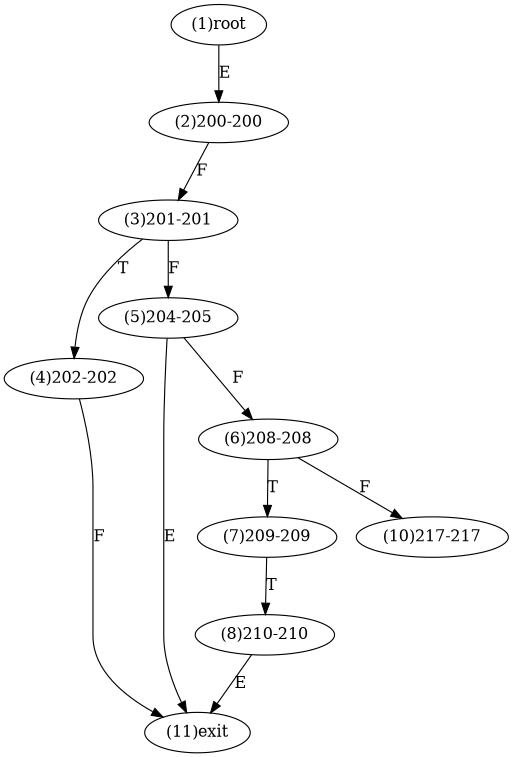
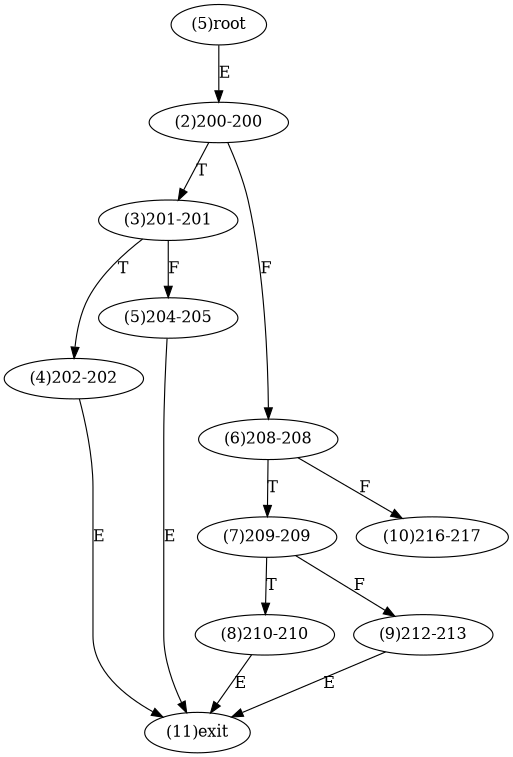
  digraph {
-   n1 [label="(1)root"]
+   n1 [label="(5)root"]
    n2 [label="(2)200-200"]
    n3 [label="(3)201-201"]
    n4 [label="(6)208-208"]
    n5 [label="(4)202-202"]
    n6 [label="(5)204-205"]
    n7 [label="(7)209-209"]
-   n8 [label="(10)217-217"]
+   n8 [label="(10)216-217"]
    n9 [label="(11)exit"]
    n10 [label="(8)210-210"]
+   n11 [label="(9)212-213"]
    n1 -> n2 [label=E]
-   n2 -> n3 [label=F]
-   n6 -> n4 [label=F]
+   n2 -> n3 [label=T]
+   n2 -> n4 [label=F]
    n3 -> n5 [label=T]
    n3 -> n6 [label=F]
    n4 -> n7 [label=T]
    n4 -> n8 [label=F]
-   n5 -> n9 [label=F]
+   n5 -> n9 [label=E]
    n6 -> n9 [label=E]
    n7 -> n10 [label=T]
+   n7 -> n11 [label=F]
    n10 -> n9 [label=E]
+   n11 -> n9 [label=E]
  }
